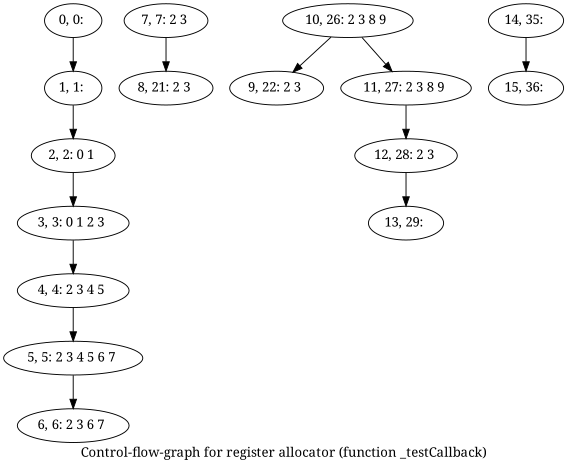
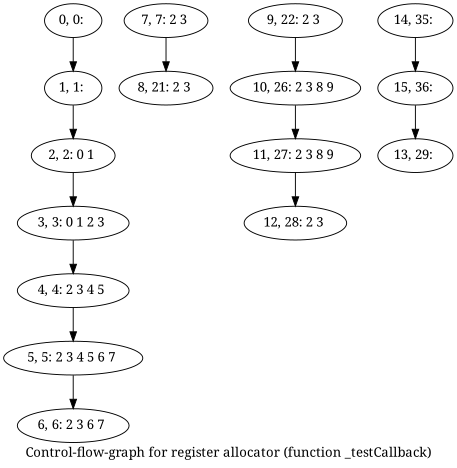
  digraph {
    fontname="Noto Serif"
    label="Control-flow-graph for register allocator (function _testCallback)"
    node [fontname="Noto Serif"]
    edge [fontname="Noto Serif"]
    n1 [label="0, 0: "]
    n2 [label="1, 1: "]
    n3 [label="2, 2: 0 1 "]
    n4 [label="3, 3: 0 1 2 3 "]
    n5 [label="4, 4: 2 3 4 5 "]
    n6 [label="5, 5: 2 3 4 5 6 7 "]
    n7 [label="6, 6: 2 3 6 7 "]
    n8 [label="7, 7: 2 3 "]
    n9 [label="8, 21: 2 3 "]
    n10 [label="9, 22: 2 3 "]
    n11 [label="10, 26: 2 3 8 9 "]
    n12 [label="11, 27: 2 3 8 9 "]
    n13 [label="14, 35: "]
    n14 [label="15, 36: "]
    n15 [label="12, 28: 2 3 "]
    n16 [label="13, 29: "]
    n1 -> n2
    n2 -> n3
    n3 -> n4
    n4 -> n5
    n5 -> n6
    n6 -> n7
    n8 -> n9
-   n11 -> n10
+   n10 -> n11
    n11 -> n12
    n12 -> n15
    n13 -> n14
-   n15 -> n16
+   n14 -> n16
  }
